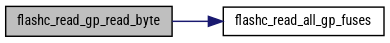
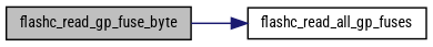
  digraph {
    rankdir=LR
    fontname="Roboto Condensed"
    node [color=black fontname="Roboto Condensed" fontsize=10 shape=record style=filled]
-   n1 [fillcolor=grey75 fontcolor=black height=0.2 label=flashc_read_gp_read_byte width=0.4]
+   n1 [fillcolor=grey75 fontcolor=black height=0.2 label=flashc_read_gp_fuse_byte width=0.4]
    n2 [fillcolor=white height=0.2 label=flashc_read_all_gp_fuses width=0.4]
    n1 -> n2 [color=midnightblue fontname="Roboto Condensed" fontsize=10 labelfontname=FreeSans labelfontsize=10 style=solid]
  }
